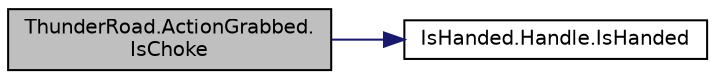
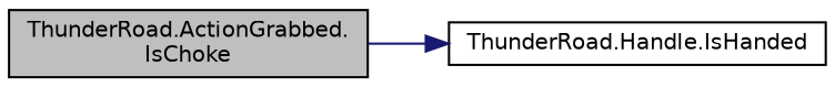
  digraph {
    rankdir=LR
    node [color=black fontname=Helvetica fontsize=10 shape=record style=filled]
    n1 [fillcolor=grey75 fontcolor=black height=0.2 label="ThunderRoad.ActionGrabbed.\lIsChoke" width=0.4]
-   n2 [fillcolor=white height=0.2 label="IsHanded.Handle.IsHanded" width=0.4]
+   n2 [fillcolor=white height=0.2 label="ThunderRoad.Handle.IsHanded" width=0.4]
    n1 -> n2 [color=midnightblue fontname=Helvetica fontsize=10 labelfontname=Helvetica labelfontsize=10 style=solid]
  }
